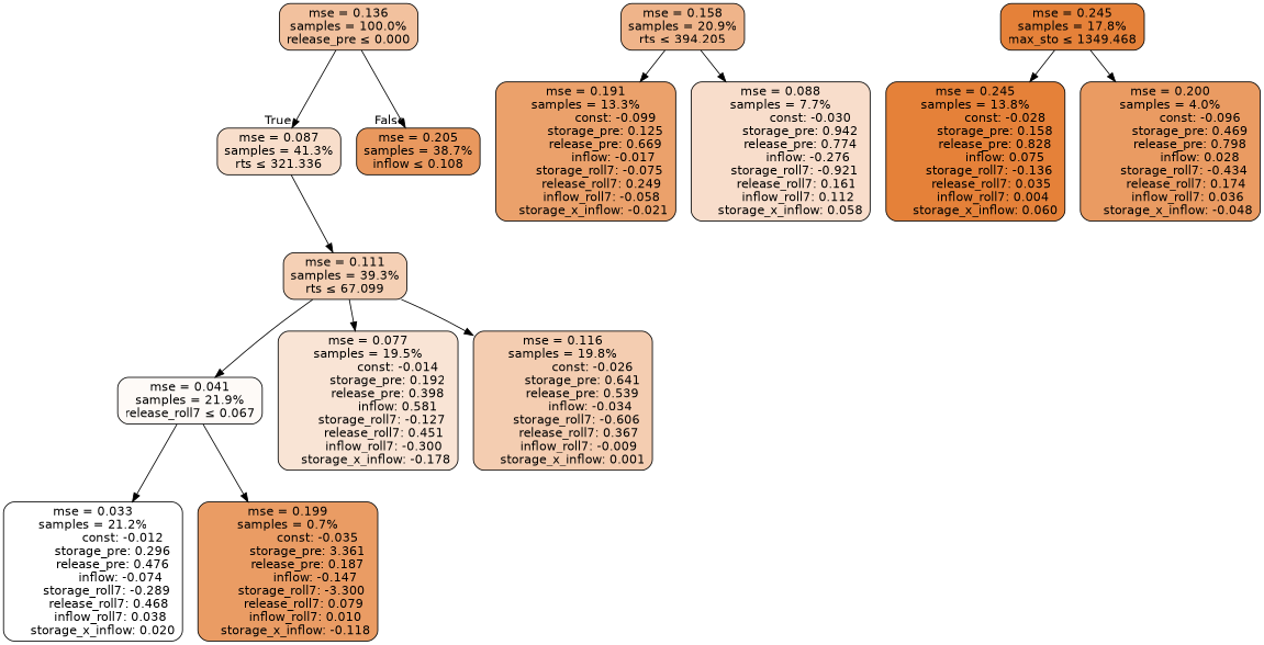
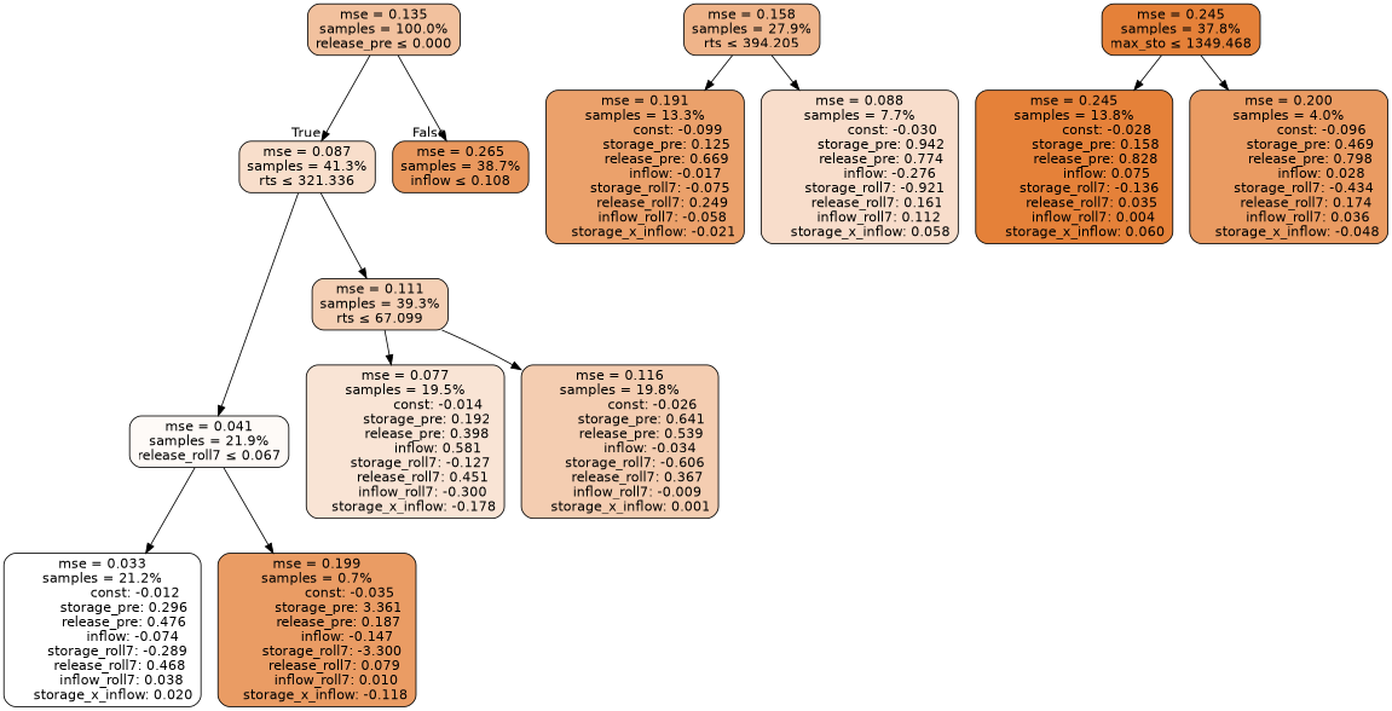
  digraph {
    node [color=black fillcolor="#e58139" fontname=helvetica shape=rectangle style="filled, rounded"]
    edge [fontname=helvetica]
-   n1 [fillcolor="#f2c19e" label="mse = 0.136\nsamples = 100.0%\nrelease_pre &le; 0.000"]
+   n1 [fillcolor="#f2c19e" label="mse = 0.135\nsamples = 100.0%\nrelease_pre &le; 0.000"]
    n2 [fillcolor="#f8decb" label="mse = 0.087\nsamples = 41.3%\nrts &le; 321.336"]
-   n3 [fillcolor="#e9985e" label="mse = 0.205\nsamples = 38.7%\ninflow &le; 0.108"]
+   n3 [fillcolor="#e9985e" label="mse = 0.265\nsamples = 38.7%\ninflow &le; 0.108"]
    n4 [fillcolor="#f5d0b5" label="mse = 0.111\nsamples = 39.3%\nrts &le; 67.099"]
    n5 [fillcolor="#fefaf7" label="mse = 0.041\nsamples = 21.9%\nrelease_roll7 &le; 0.067"]
    n6 [fillcolor="#f9e4d5" label="mse = 0.077\nsamples = 19.5%\n               const: -0.014\n          storage_pre: 0.192\n          release_pre: 0.398\n               inflow: 0.581\n       storage_roll7: -0.127\n        release_roll7: 0.451\n        inflow_roll7: -0.300\n    storage_x_inflow: -0.178"]
    n7 [fillcolor="#f4cdb1" label="mse = 0.116\nsamples = 19.8%\n               const: -0.026\n          storage_pre: 0.641\n          release_pre: 0.539\n              inflow: -0.034\n       storage_roll7: -0.606\n        release_roll7: 0.367\n        inflow_roll7: -0.009\n     storage_x_inflow: 0.001"]
    n8 [fillcolor="#ffffff" label="mse = 0.033\nsamples = 21.2%\n               const: -0.012\n          storage_pre: 0.296\n          release_pre: 0.476\n              inflow: -0.074\n       storage_roll7: -0.289\n        release_roll7: 0.468\n         inflow_roll7: 0.038\n     storage_x_inflow: 0.020"]
    n9 [fillcolor="#ea9c64" label="mse = 0.199\nsamples = 0.7%\n               const: -0.035\n          storage_pre: 3.361\n          release_pre: 0.187\n              inflow: -0.147\n       storage_roll7: -3.300\n        release_roll7: 0.079\n         inflow_roll7: 0.010\n    storage_x_inflow: -0.118"]
-   n10 [fillcolor="#efb48a" label="mse = 0.158\nsamples = 20.9%\nrts &le; 394.205"]
+   n10 [fillcolor="#efb48a" label="mse = 0.158\nsamples = 27.9%\nrts &le; 394.205"]
    n11 [fillcolor="#eba16b" label="mse = 0.191\nsamples = 13.3%\n               const: -0.099\n          storage_pre: 0.125\n          release_pre: 0.669\n              inflow: -0.017\n       storage_roll7: -0.075\n        release_roll7: 0.249\n        inflow_roll7: -0.058\n    storage_x_inflow: -0.021"]
    n12 [fillcolor="#f8ddcb" label="mse = 0.088\nsamples = 7.7%\n               const: -0.030\n          storage_pre: 0.942\n          release_pre: 0.774\n              inflow: -0.276\n       storage_roll7: -0.921\n        release_roll7: 0.161\n         inflow_roll7: 0.112\n     storage_x_inflow: 0.058"]
-   n13 [label="mse = 0.245\nsamples = 17.8%\nmax_sto &le; 1349.468"]
+   n13 [label="mse = 0.245\nsamples = 37.8%\nmax_sto &le; 1349.468"]
    n14 [label="mse = 0.245\nsamples = 13.8%\n               const: -0.028\n          storage_pre: 0.158\n          release_pre: 0.828\n               inflow: 0.075\n       storage_roll7: -0.136\n        release_roll7: 0.035\n         inflow_roll7: 0.004\n     storage_x_inflow: 0.060"]
    n15 [fillcolor="#ea9b62" label="mse = 0.200\nsamples = 4.0%\n               const: -0.096\n          storage_pre: 0.469\n          release_pre: 0.798\n               inflow: 0.028\n       storage_roll7: -0.434\n        release_roll7: 0.174\n         inflow_roll7: 0.036\n    storage_x_inflow: -0.048"]
    n1 -> n2 [headlabel=True labelangle=45 labeldistance=2.5]
    n1 -> n3 [headlabel=False labelangle=-45 labeldistance=2.5]
    n2 -> n4
-   n4 -> n5
+   n2 -> n5
    n4 -> n6
    n4 -> n7
    n5 -> n8
    n5 -> n9
    n10 -> n11
    n10 -> n12
    n13 -> n14
    n13 -> n15
  }
